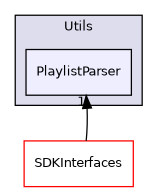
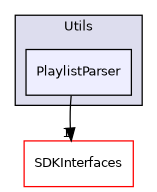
  digraph {
    compound=true
    node [fontname=Helvetica fontsize=10 shape=box style=filled]
    n1 [fillcolor="#eeeeff" label=PlaylistParser pencolor=black]
    n2 [color=red fillcolor=white label=SDKInterfaces]
    subgraph cluster_1 {
      bgcolor="#ddddee"
      fontname=Helvetica
      fontsize=10
      label=Utils
      pencolor=black
      n1
    }
-   n2 -> n1 [headlabel=1 labeldistance=1.5 labelfontname=Helvetica labelfontsize=10]
+   n1 -> n2 [headlabel=1 labeldistance=1.5 labelfontname=Helvetica labelfontsize=10]
  }
